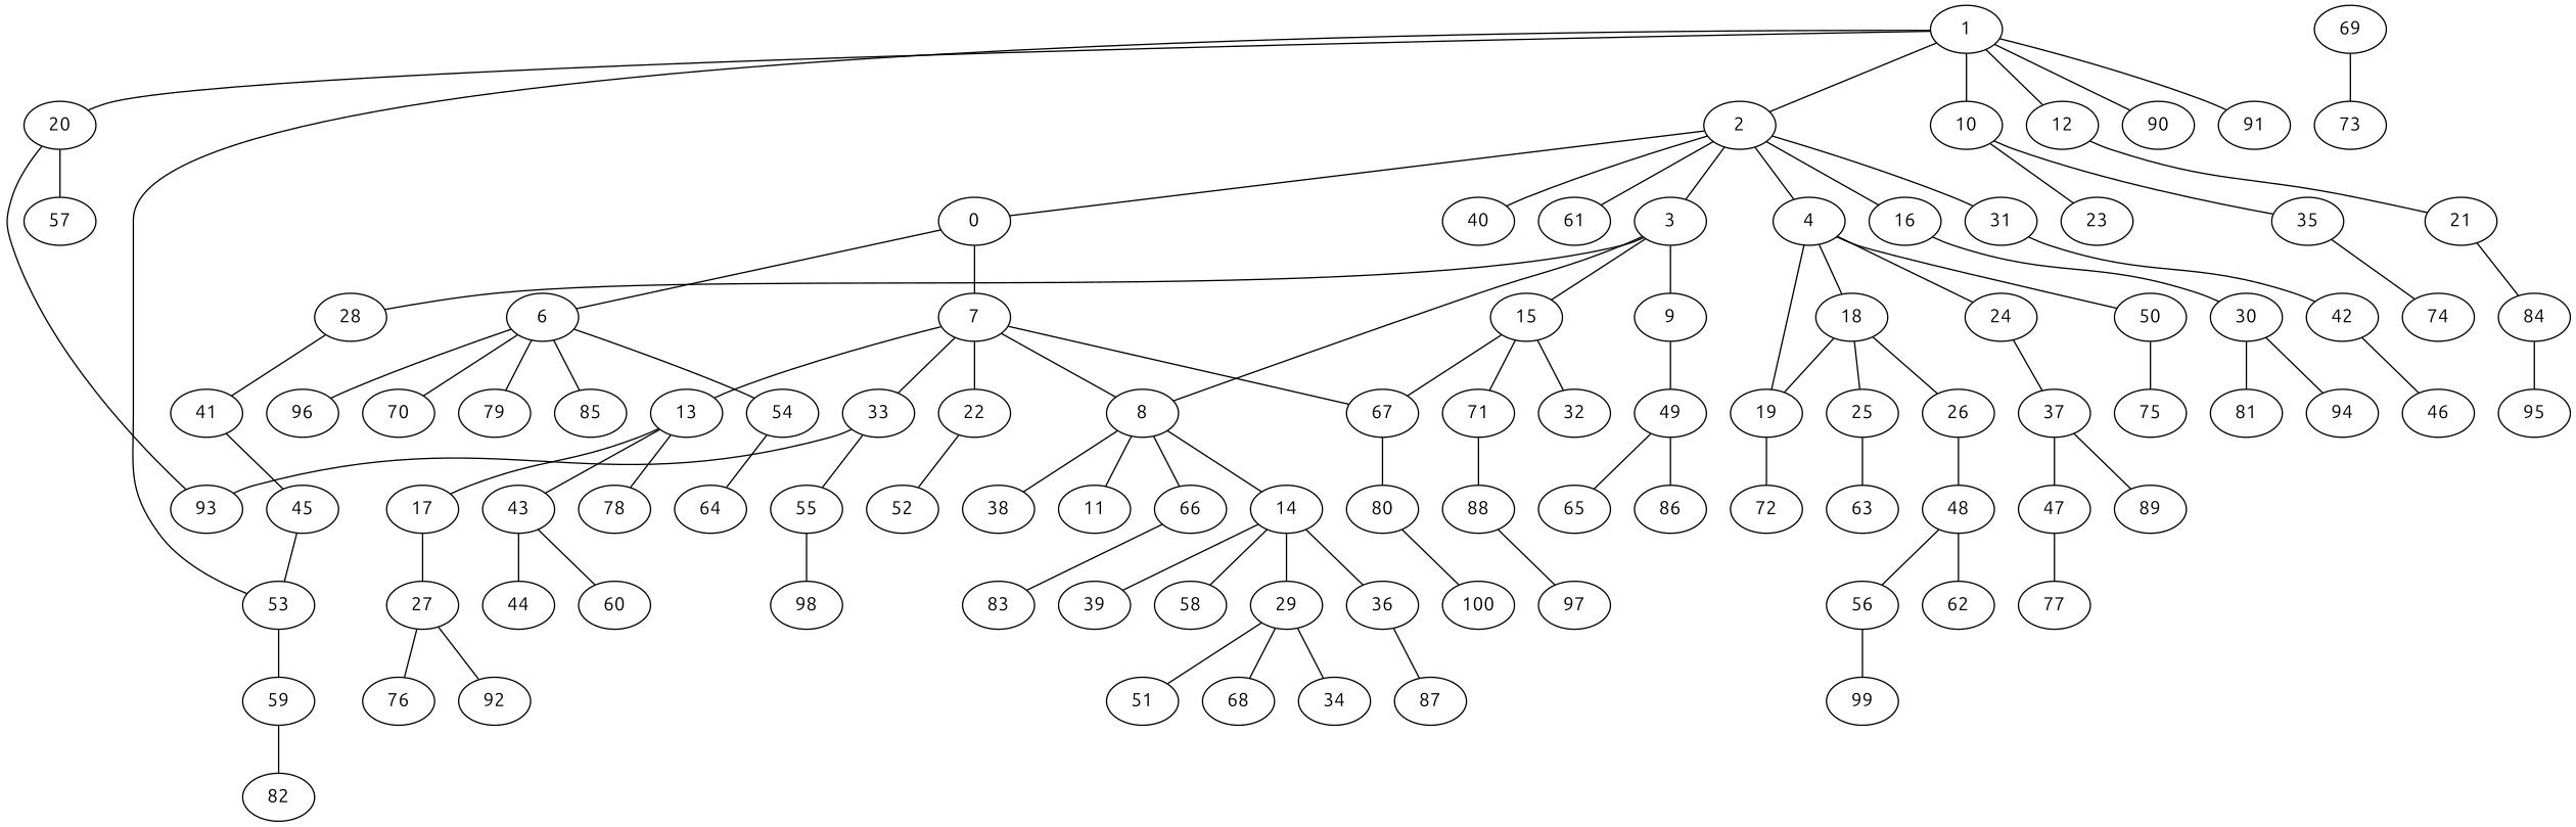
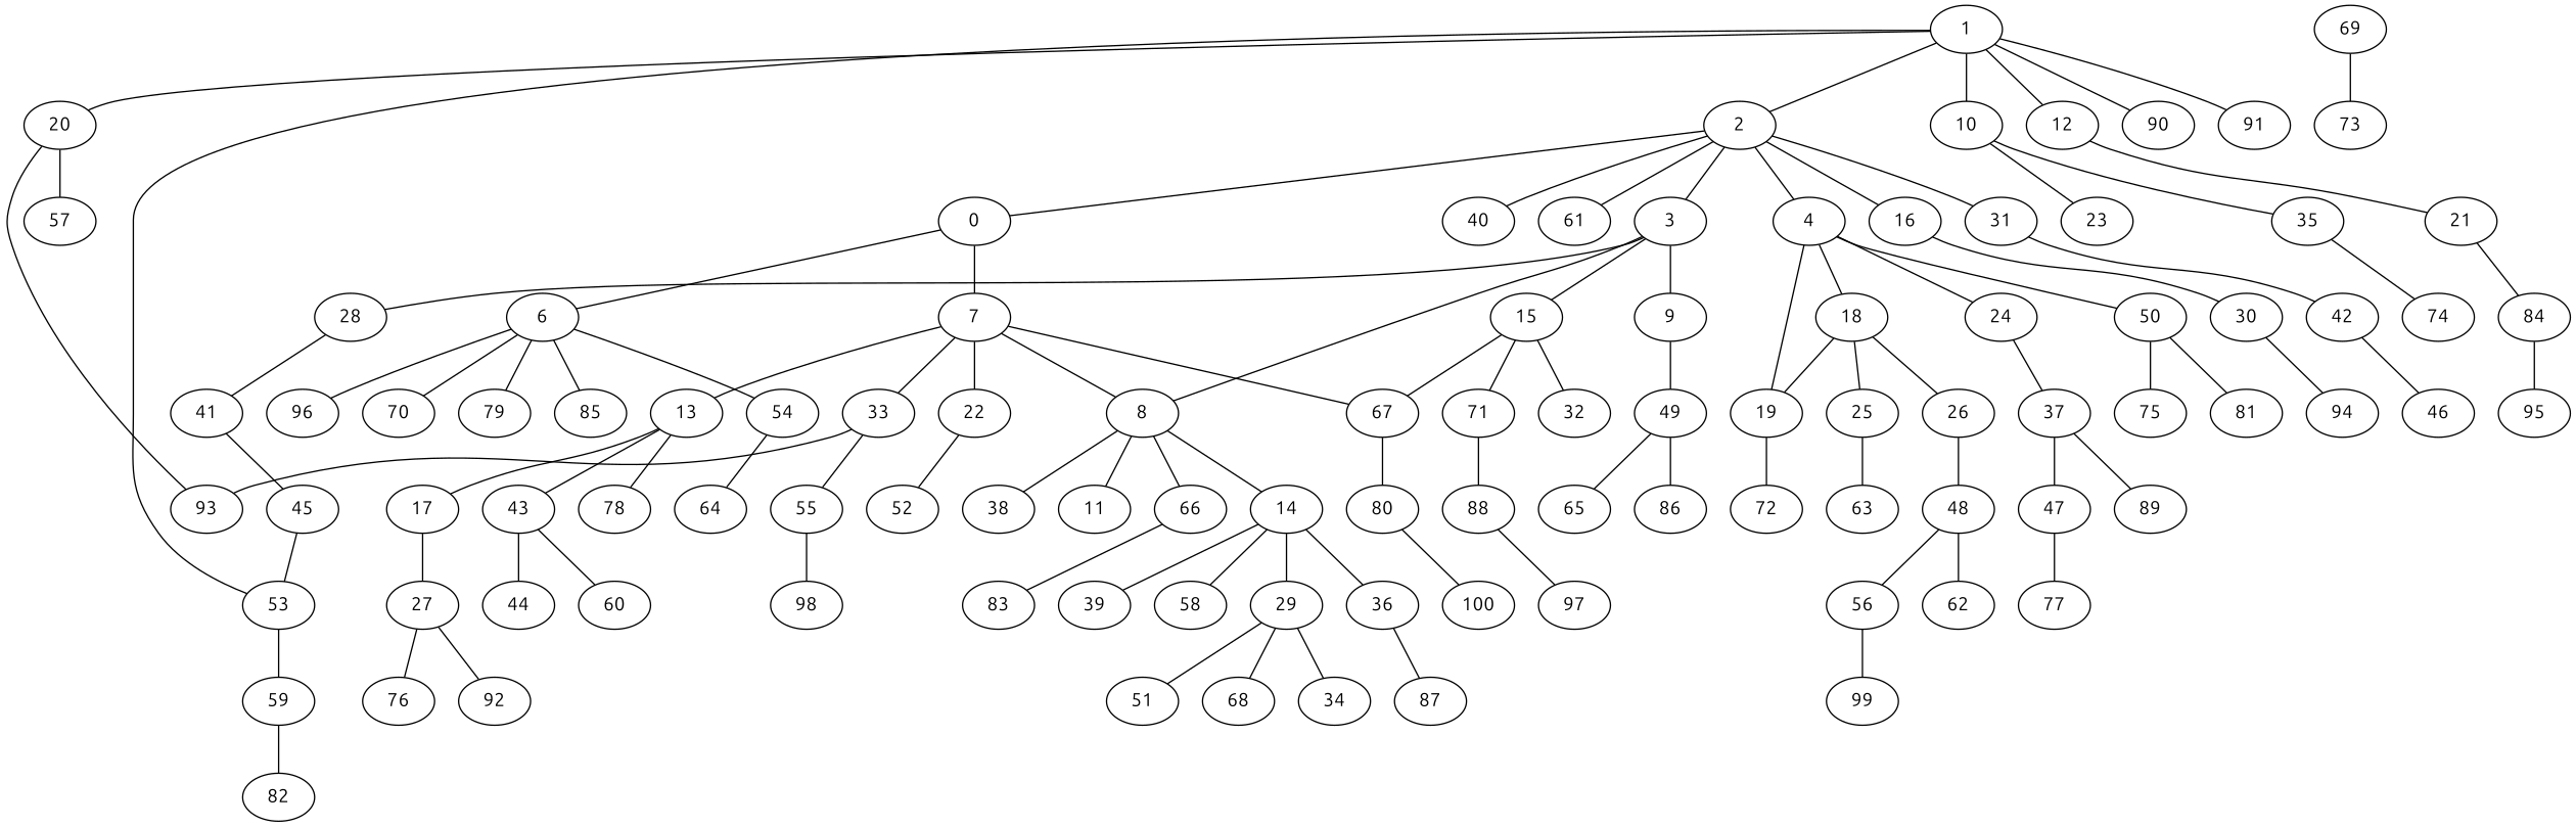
  graph {
    fontname=Ubuntu
    node [fontname=Ubuntu]
    edge [fontname=Ubuntu]
    1
    2
    10
    12
    20
    53
    90
    91
    3
    4
    n11 [label=0]
    16
    31
    40
    61
    23
    35
    21
    57
    93
    59
    8
    9
    15
    28
    18
    19
    24
    50
    6
    7
    30
    42
    74
    84
    82
    11
    14
    38
    66
    49
    67
    32
    71
    41
    25
    26
    72
    37
    75
    54
    70
    79
    85
    96
    13
    22
    33
    81
    94
    46
    29
    36
    39
    58
    83
    65
    86
    80
    88
    45
    63
    48
    47
    89
    64
    17
    43
    78
    52
    55
    27
    44
    60
    98
    100
    34
    51
    68
    87
    95
    76
    92
    97
    56
    62
    77
    99
    69
    73
    1 -- 2
    1 -- 10
    1 -- 12
    1 -- 20
    1 -- 53
    1 -- 90
    1 -- 91
    2 -- 3
    2 -- 4
    2 -- n11
    2 -- 16
    2 -- 31
    2 -- 40
    2 -- 61
    10 -- 23
    10 -- 35
    12 -- 21
    20 -- 57
    20 -- 93
    53 -- 59
    3 -- 8
    3 -- 9
    3 -- 15
    3 -- 28
    4 -- 18
    4 -- 19
    4 -- 24
    4 -- 50
    n11 -- 6
    n11 -- 7
    16 -- 30
    31 -- 42
    35 -- 74
    21 -- 84
    59 -- 82
    8 -- 11
    8 -- 14
    8 -- 38
    8 -- 66
    9 -- 49
    15 -- 67
    15 -- 32
    15 -- 71
    28 -- 41
    18 -- 19
    18 -- 25
    18 -- 26
    19 -- 72
    24 -- 37
    50 -- 75
    6 -- 54
    6 -- 70
    6 -- 79
    6 -- 85
    6 -- 96
    7 -- 8
    7 -- 67
    7 -- 13
    7 -- 22
    7 -- 33
-   30 -- 81
+   50 -- 81
    30 -- 94
    42 -- 46
    84 -- 95
    14 -- 29
    14 -- 36
    14 -- 39
    14 -- 58
    66 -- 83
    49 -- 65
    49 -- 86
    67 -- 80
    71 -- 88
    41 -- 45
    25 -- 63
    26 -- 48
    37 -- 47
    37 -- 89
    54 -- 64
    13 -- 17
    13 -- 43
    13 -- 78
    22 -- 52
    33 -- 93
    33 -- 55
    29 -- 34
    29 -- 51
    29 -- 68
    36 -- 87
    80 -- 100
    88 -- 97
    45 -- 53
    48 -- 56
    48 -- 62
    47 -- 77
    17 -- 27
    43 -- 44
    43 -- 60
    55 -- 98
    27 -- 76
    27 -- 92
    56 -- 99
    69 -- 73
  }
